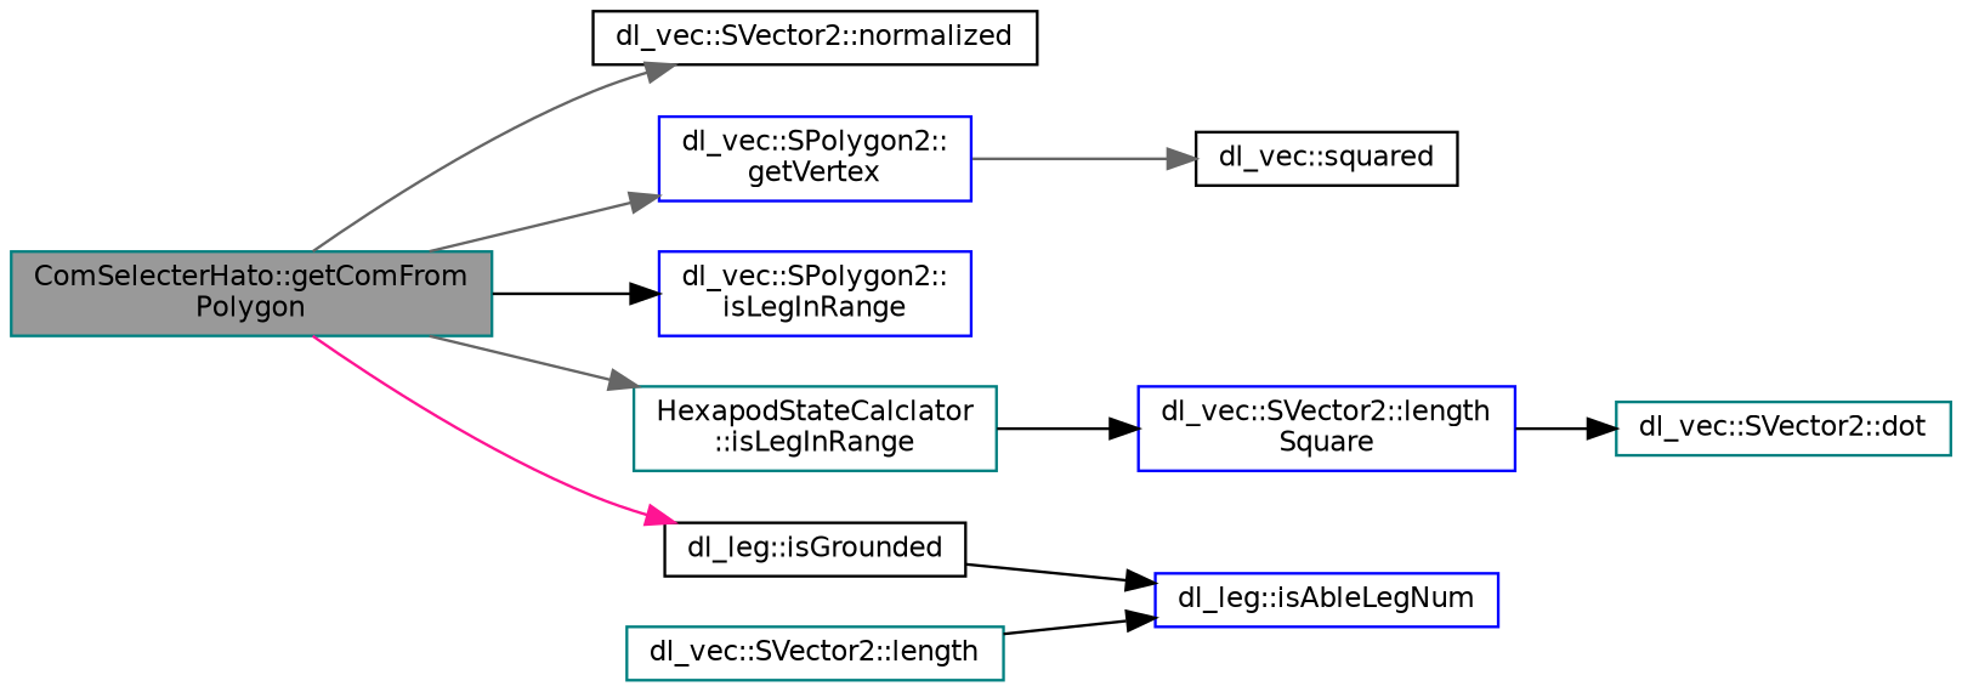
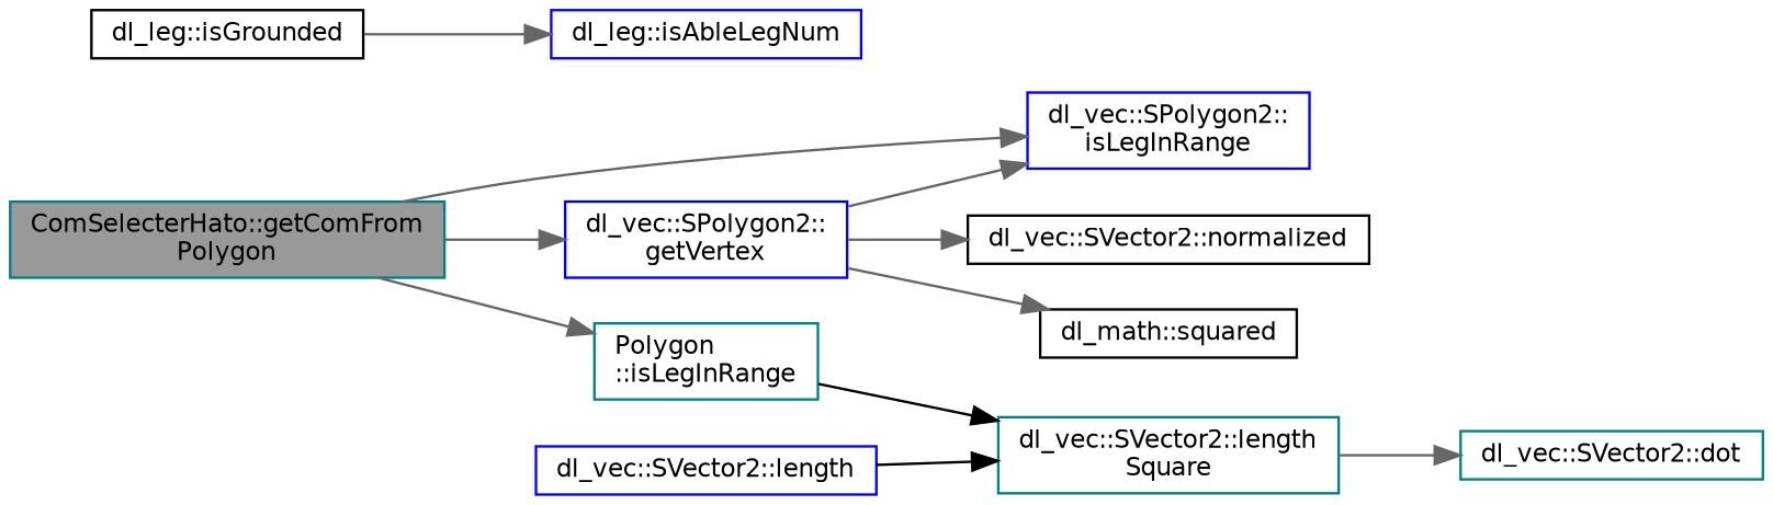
  digraph {
    rankdir=LR
    node [color=blue fillcolor=white fontname=Helvetica fontsize=10 shape=box style=filled]
    edge [color=gray40 fontname=Helvetica fontsize=10 labelfontname=Helvetica labelfontsize=10 style=solid]
    n1 [color=teal fillcolor=grey60 fontcolor=black height=0.2 label="ComSelecterHato::getComFrom\lPolygon" width=0.4]
    n2 [height=0.2 label="dl_vec::SPolygon2::\lgetVertex" width=0.4]
    n3 [height=0.2 label="dl_vec::SPolygon2::\lisLegInRange" width=0.4]
    n4 [color=black height=0.2 label="dl_leg::isGrounded" width=0.4]
-   n5 [color=teal height=0.2 label="HexapodStateCalclator\l::isLegInRange" width=0.4]
+   n5 [color=teal height=0.2 label="Polygon\l::isLegInRange" width=0.4]
    n6 [color=black height=0.2 label="dl_vec::SVector2::normalized" width=0.4]
-   n7 [color=black height=0.2 label="dl_vec::squared" width=0.4]
+   n7 [color=black height=0.2 label="dl_math::squared" width=0.4]
    n8 [height=0.2 label="dl_leg::isAbleLegNum" width=0.4]
-   n9 [height=0.2 label="dl_vec::SVector2::length\lSquare" width=0.4]
+   n9 [color=teal height=0.2 label="dl_vec::SVector2::length\lSquare" width=0.4]
    n10 [color=teal height=0.2 label="dl_vec::SVector2::dot" width=0.4]
-   n11 [color=teal height=0.2 label="dl_vec::SVector2::length" width=0.4]
+   n11 [height=0.2 label="dl_vec::SVector2::length" width=0.4]
    n1 -> n2
-   n1 -> n3 [color=black]
-   n1 -> n4 [color=deeppink]
+   n1 -> n3
    n1 -> n5
-   n1 -> n6
+   n2 -> n6
+   n2 -> n3
    n2 -> n7
-   n4 -> n8 [color=black]
+   n4 -> n8
    n5 -> n9 [color=black]
-   n9 -> n10 [color=black]
-   n11 -> n8 [color=black]
+   n9 -> n10
+   n11 -> n9 [color=black]
  }
